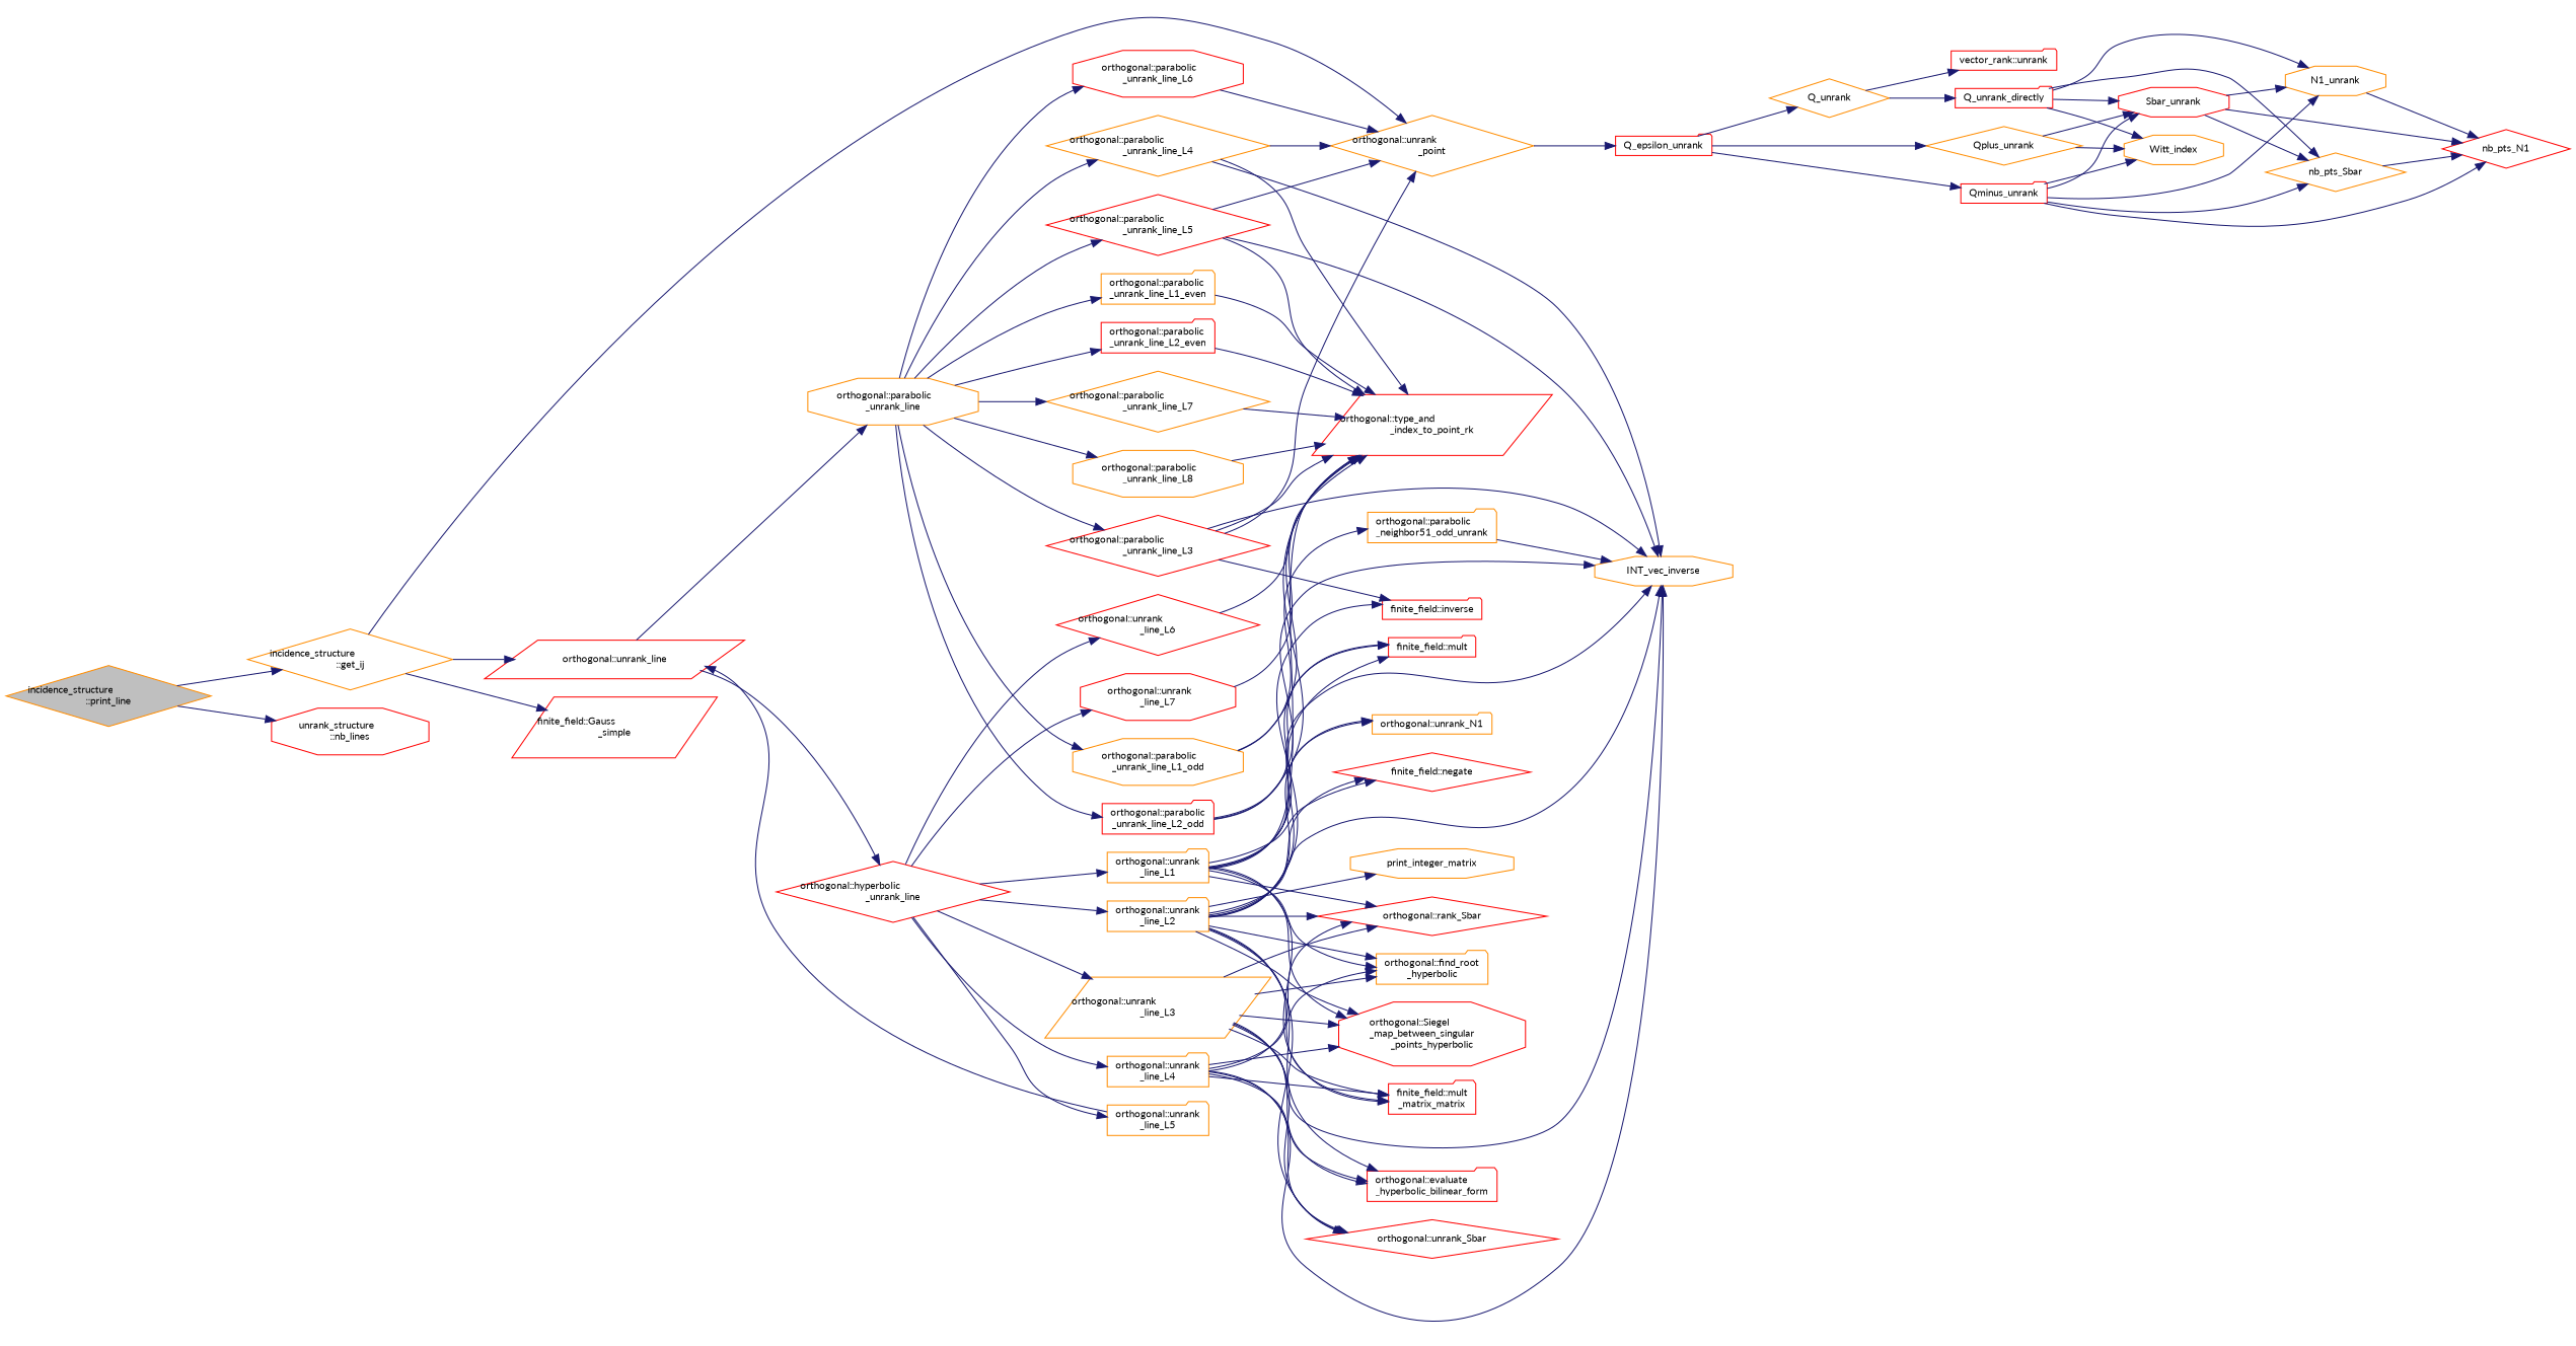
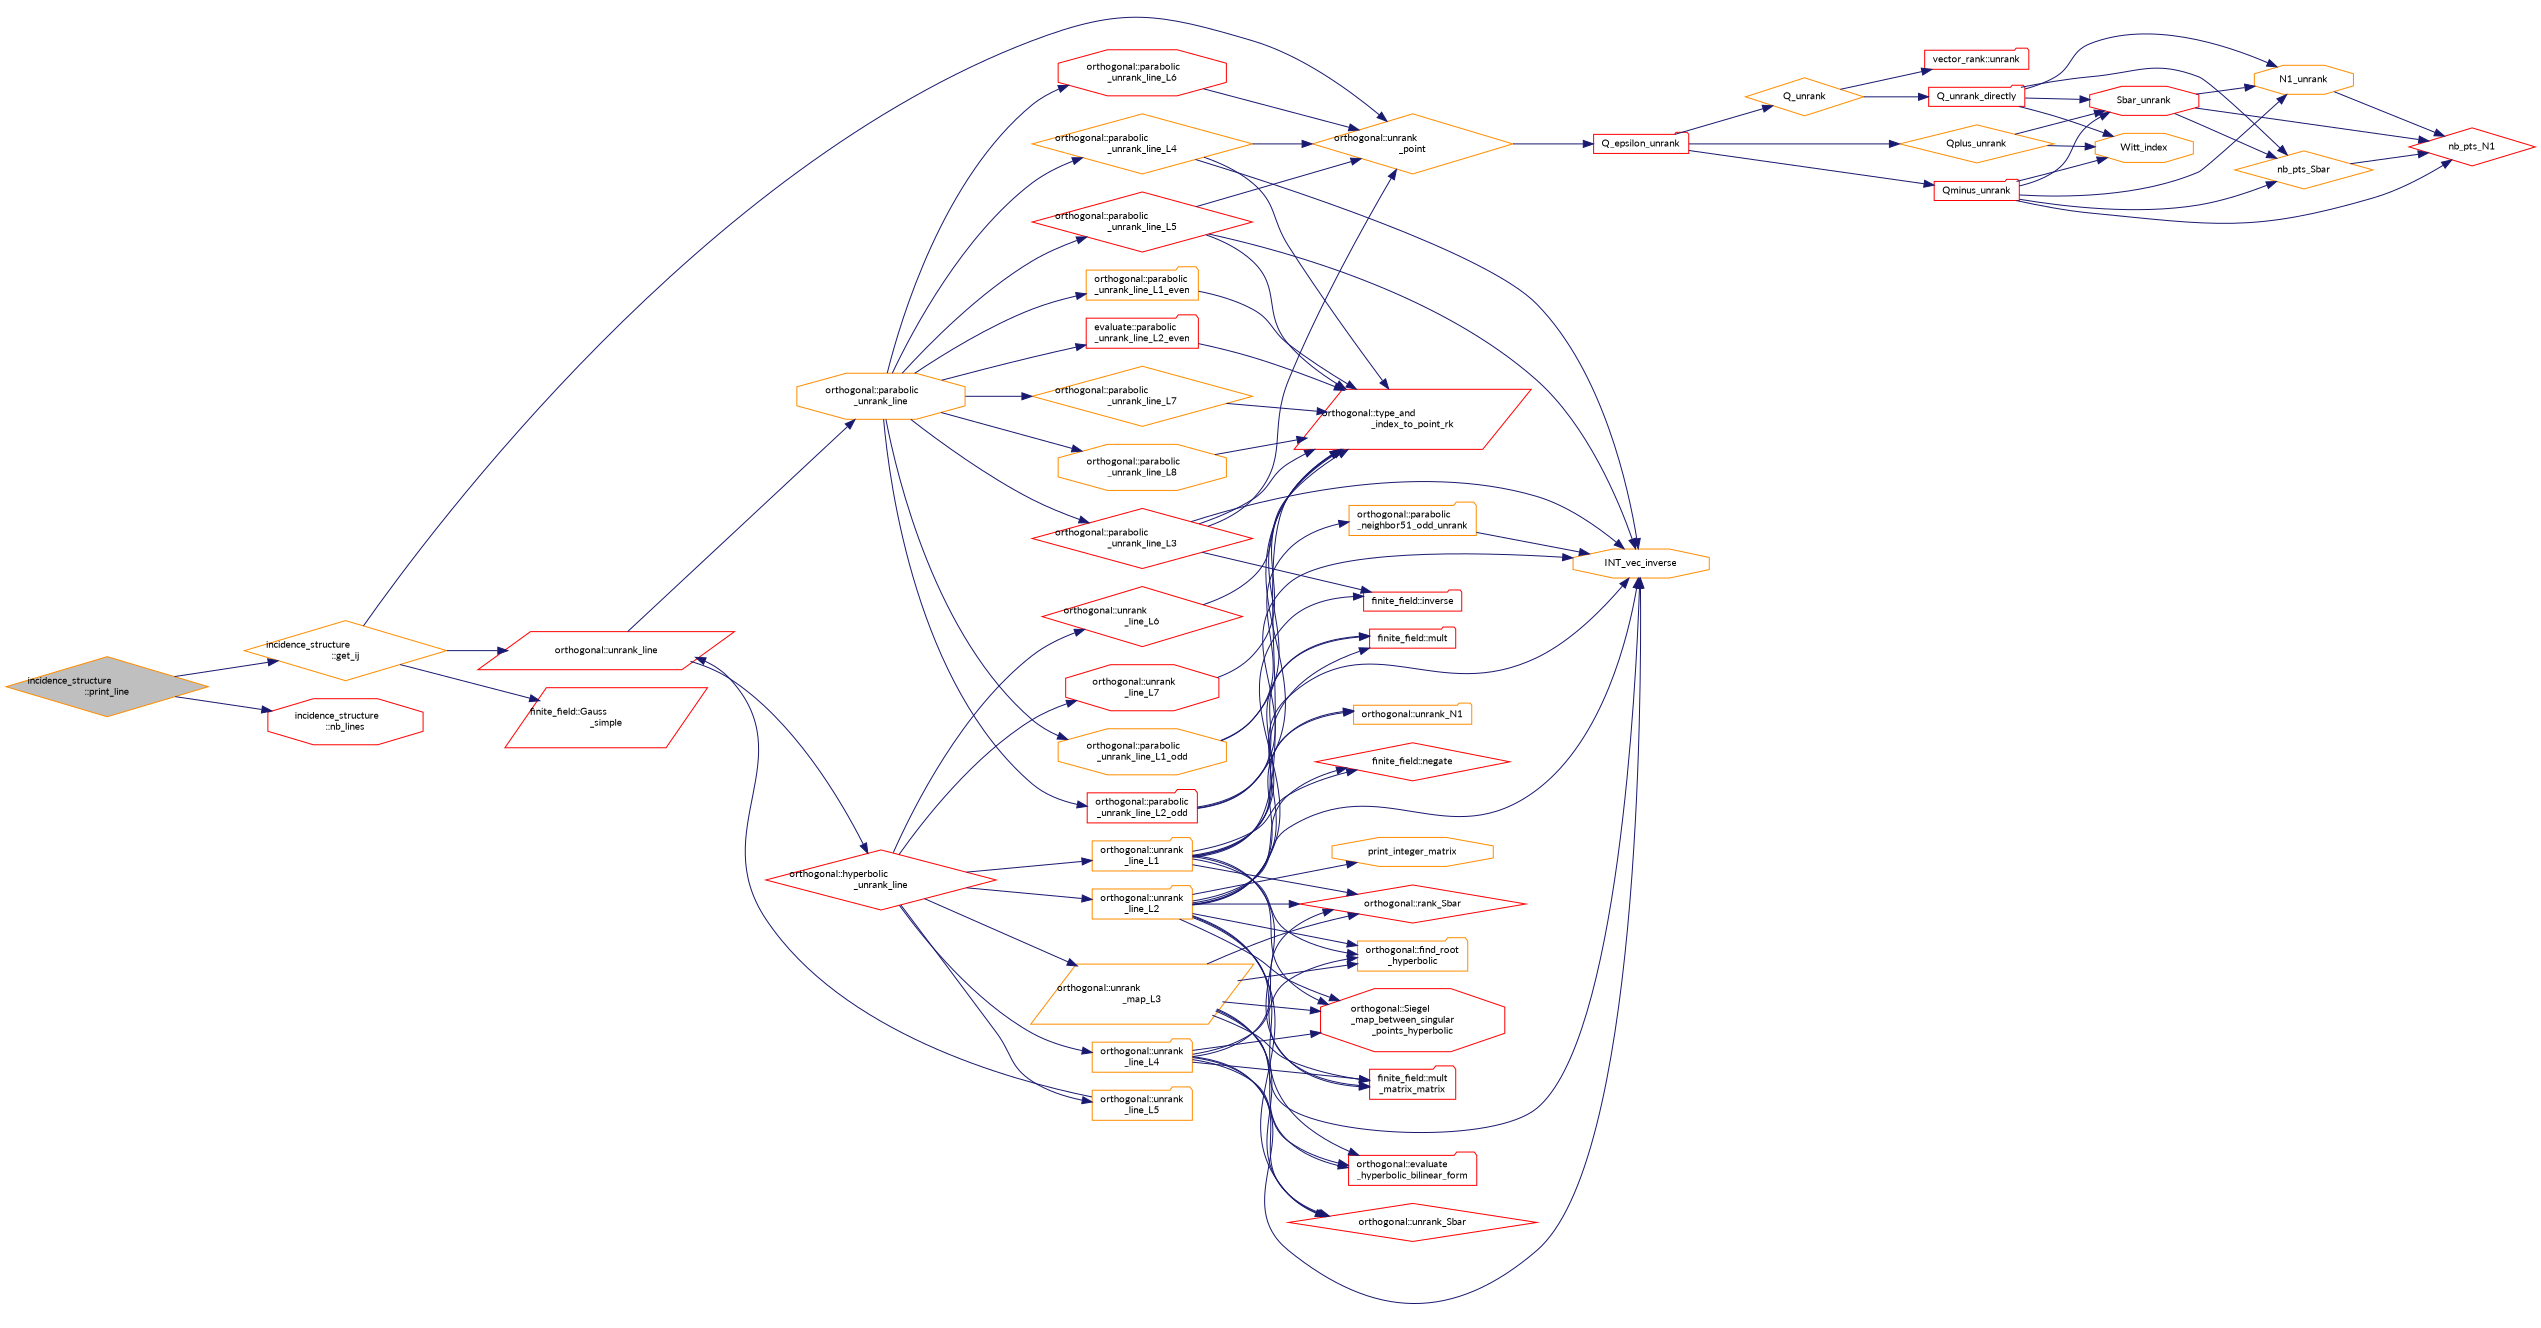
  digraph {
    fontname=Lato
    rankdir=LR
    node [color=red fillcolor=white fontname=Lato fontsize=10 shape=folder style=filled]
    edge [color=midnightblue fontname=Lato fontsize=10 labelfontname=Helvetica labelfontsize=10 style=solid]
    n1 [color=darkorange fillcolor=grey75 fontcolor=black height=0.2 label="incidence_structure\l::print_line" shape=diamond width=0.4]
    n2 [color=darkorange height=0.2 label="incidence_structure\l::get_ij" shape=diamond width=0.4]
-   n3 [height=0.2 label="unrank_structure\l::nb_lines" shape=octagon width=0.4]
+   n3 [height=0.2 label="incidence_structure\l::nb_lines" shape=octagon width=0.4]
    n4 [color=darkorange height=0.2 label="orthogonal::unrank\l_point" shape=diamond width=0.4]
    n5 [height=0.2 label="orthogonal::unrank_line" shape=parallelogram width=0.4]
    n6 [height=0.2 label="finite_field::Gauss\l_simple" shape=parallelogram width=0.4]
    n7 [height=0.2 label=Q_epsilon_unrank width=0.4]
    n8 [height=0.2 label="orthogonal::hyperbolic\l_unrank_line" shape=diamond width=0.4]
    n9 [color=darkorange height=0.2 label="orthogonal::parabolic\l_unrank_line" shape=octagon width=0.4]
    n10 [color=darkorange height=0.2 label=Q_unrank shape=diamond width=0.4]
    n11 [color=darkorange height=0.2 label=Qplus_unrank shape=diamond width=0.4]
    n12 [height=0.2 label=Qminus_unrank width=0.4]
    n13 [height=0.2 label="vector_rank::unrank" width=0.4]
    n14 [height=0.2 label=Q_unrank_directly width=0.4]
    n15 [color=darkorange height=0.2 label=Witt_index shape=octagon width=0.4]
    n16 [height=0.2 label=Sbar_unrank shape=octagon width=0.4]
    n17 [color=darkorange height=0.2 label=nb_pts_Sbar shape=diamond width=0.4]
    n18 [color=darkorange height=0.2 label=N1_unrank shape=octagon width=0.4]
    n19 [height=0.2 label=nb_pts_N1 shape=diamond width=0.4]
    n20 [color=darkorange height=0.2 label="orthogonal::unrank\l_line_L1" width=0.4]
    n21 [color=darkorange height=0.2 label="orthogonal::unrank\l_line_L2" width=0.4]
-   n22 [color=darkorange height=0.2 label="orthogonal::unrank\l_line_L3" shape=parallelogram width=0.4]
+   n22 [color=darkorange height=0.2 label="orthogonal::unrank\l_map_L3" shape=parallelogram width=0.4]
    n23 [color=darkorange height=0.2 label="orthogonal::unrank\l_line_L4" width=0.4]
    n24 [color=darkorange height=0.2 label="orthogonal::unrank\l_line_L5" width=0.4]
    n25 [height=0.2 label="orthogonal::unrank\l_line_L6" shape=diamond width=0.4]
    n26 [height=0.2 label="orthogonal::unrank\l_line_L7" shape=octagon width=0.4]
    n27 [color=darkorange height=0.2 label="orthogonal::parabolic\l_unrank_line_L1_even" width=0.4]
    n28 [color=darkorange height=0.2 label="orthogonal::parabolic\l_unrank_line_L1_odd" shape=octagon width=0.4]
-   n29 [height=0.2 label="orthogonal::parabolic\l_unrank_line_L2_even" width=0.4]
+   n29 [height=0.2 label="evaluate::parabolic\l_unrank_line_L2_even" width=0.4]
    n30 [height=0.2 label="orthogonal::parabolic\l_unrank_line_L2_odd" width=0.4]
    n31 [height=0.2 label="orthogonal::parabolic\l_unrank_line_L3" shape=diamond width=0.4]
    n32 [color=darkorange height=0.2 label="orthogonal::parabolic\l_unrank_line_L4" shape=diamond width=0.4]
    n33 [height=0.2 label="orthogonal::parabolic\l_unrank_line_L5" shape=diamond width=0.4]
    n34 [height=0.2 label="orthogonal::parabolic\l_unrank_line_L6" shape=octagon width=0.4]
    n35 [color=darkorange height=0.2 label="orthogonal::parabolic\l_unrank_line_L7" shape=diamond width=0.4]
    n36 [color=darkorange height=0.2 label="orthogonal::parabolic\l_unrank_line_L8" shape=octagon width=0.4]
    n37 [height=0.2 label="orthogonal::type_and\l_index_to_point_rk" shape=parallelogram width=0.4]
    n38 [color=darkorange height=0.2 label="orthogonal::unrank_N1" width=0.4]
    n39 [color=darkorange height=0.2 label=INT_vec_inverse shape=octagon width=0.4]
    n40 [height=0.2 label="finite_field::mult" width=0.4]
    n41 [color=darkorange height=0.2 label="orthogonal::find_root\l_hyperbolic" width=0.4]
    n42 [height=0.2 label="orthogonal::Siegel\l_map_between_singular\l_points_hyperbolic" shape=octagon width=0.4]
    n43 [height=0.2 label="finite_field::mult\l_matrix_matrix" width=0.4]
    n44 [height=0.2 label="finite_field::negate" shape=diamond width=0.4]
    n45 [height=0.2 label="orthogonal::rank_Sbar" shape=diamond width=0.4]
    n46 [height=0.2 label="orthogonal::unrank_Sbar" shape=diamond width=0.4]
    n47 [color=darkorange height=0.2 label=print_integer_matrix shape=octagon width=0.4]
    n48 [height=0.2 label="orthogonal::evaluate\l_hyperbolic_bilinear_form" width=0.4]
    n49 [height=0.2 label="finite_field::inverse" width=0.4]
    n50 [color=darkorange height=0.2 label="orthogonal::parabolic\l_neighbor51_odd_unrank" width=0.4]
    n1 -> n2
    n1 -> n3
    n2 -> n4
    n2 -> n5
    n2 -> n6
    n4 -> n7
    n5 -> n8
    n5 -> n9
    n7 -> n10
    n7 -> n11
    n7 -> n12
    n8 -> n20
    n8 -> n21
    n8 -> n22
    n8 -> n23
    n8 -> n24
    n8 -> n25
    n8 -> n26
    n9 -> n27
    n9 -> n28
    n9 -> n29
    n9 -> n30
    n9 -> n31
    n9 -> n32
    n9 -> n33
    n9 -> n34
    n9 -> n35
    n9 -> n36
    n10 -> n13
    n10 -> n14
    n11 -> n15
    n11 -> n16
    n12 -> n15
    n12 -> n16
    n12 -> n17
    n12 -> n18
    n12 -> n19
    n14 -> n15
    n14 -> n16
    n14 -> n17
    n14 -> n18
    n16 -> n17
    n16 -> n18
    n16 -> n19
    n17 -> n19
    n18 -> n19
    n20 -> n37
    n20 -> n38
    n20 -> n39
    n20 -> n40
    n20 -> n41
    n20 -> n42
    n20 -> n43
    n20 -> n44
    n20 -> n45
    n21 -> n38
    n21 -> n39
    n21 -> n40
    n21 -> n41
    n21 -> n42
    n21 -> n43
    n21 -> n44
    n21 -> n45
    n21 -> n46
    n21 -> n47
    n21 -> n48
    n21 -> n49
    n22 -> n39
    n22 -> n41
    n22 -> n42
    n22 -> n43
    n22 -> n45
    n22 -> n46
    n22 -> n48
    n23 -> n39
    n23 -> n41
    n23 -> n42
    n23 -> n43
    n23 -> n45
    n23 -> n46
    n23 -> n48
    n24 -> n5
    n25 -> n37
    n26 -> n37
    n27 -> n37
    n28 -> n37
    n28 -> n50
    n29 -> n37
    n30 -> n37
    n30 -> n39
    n30 -> n40
    n31 -> n4
    n31 -> n37
    n31 -> n39
    n31 -> n49
    n32 -> n4
    n32 -> n37
    n32 -> n39
    n33 -> n4
    n33 -> n37
    n33 -> n39
    n34 -> n4
    n35 -> n37
    n36 -> n37
    n50 -> n39
  }
